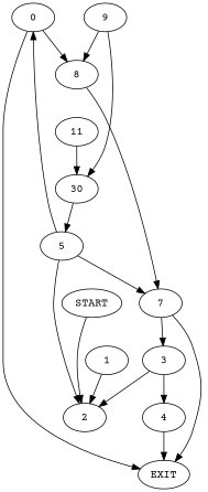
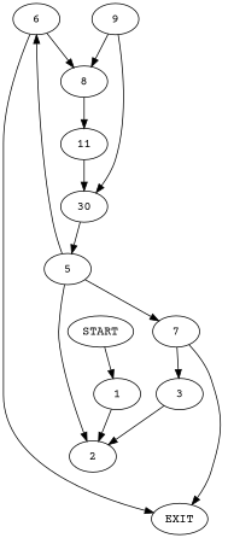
  digraph {
    fontname="Courier Prime"
    node [fontname="Courier Prime"]
    edge [fontname="Courier Prime"]
    n1 [label=START]
    1
    2
    n4 [label=EXIT]
    3
-   4
    5
-   6 [label=0]
+   6
    7
    8
    11
    9
    n13 [label=30]
-   n1 -> 2
+   n1 -> 1
    1 -> 2
    3 -> 2
-   3 -> 4
-   4 -> n4
    5 -> 2
    5 -> 6
    5 -> 7
    6 -> n4
    6 -> 8
    7 -> n4
    7 -> 3
-   8 -> 7
+   8 -> 11
    11 -> n13
    9 -> 8
    9 -> n13
    n13 -> 5
  }
